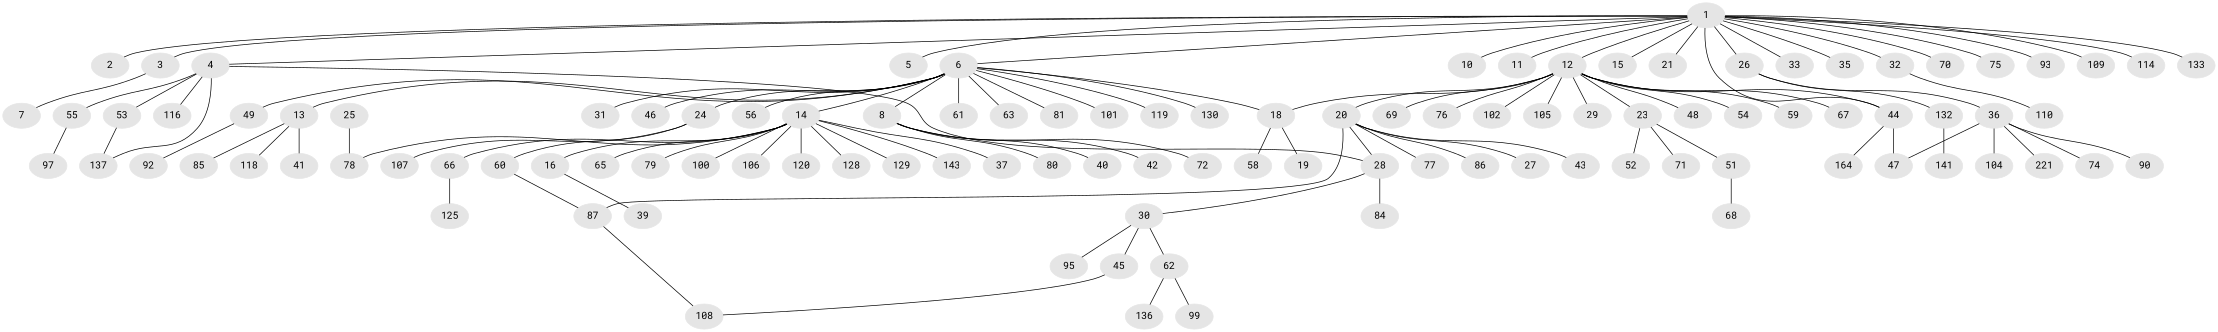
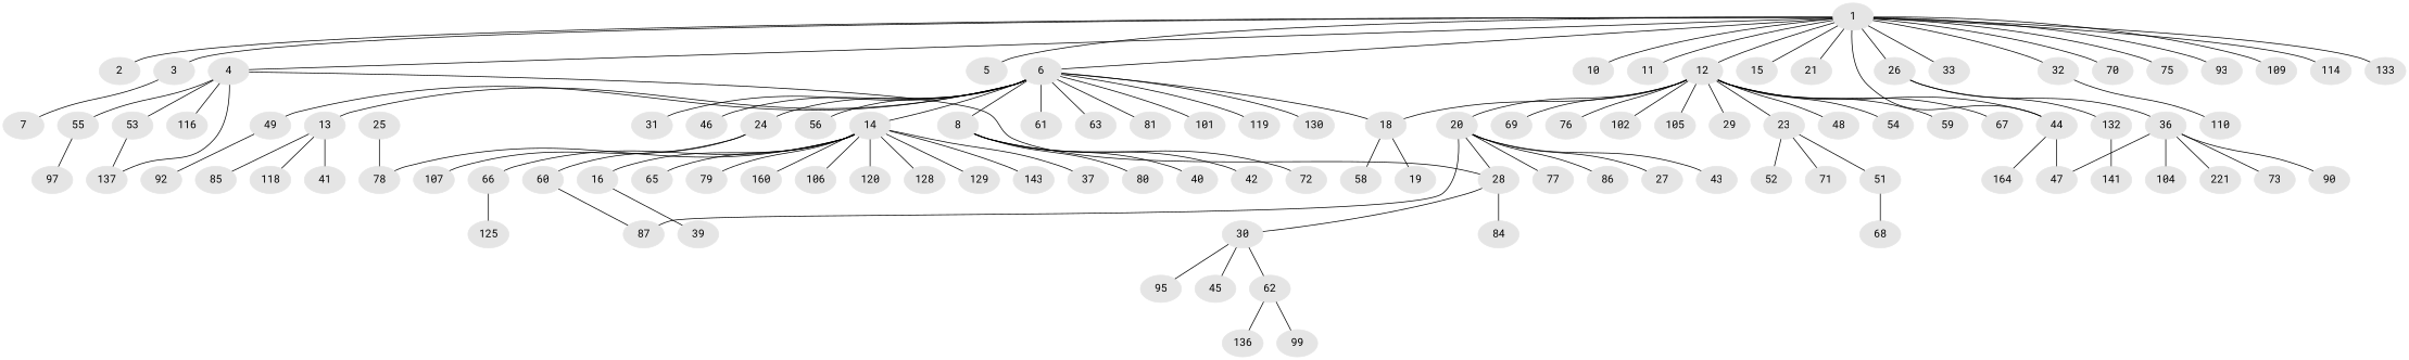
  graph {
    fontname="Roboto Mono"
    node [color=gray90 fontname="Roboto Mono" style=filled]
    edge [fontname="Roboto Mono"]
    1 [super="+57"]
    2
    3
    4 [super="+9"]
    5
    6 [super="+117"]
    10
    11
    12 [super="+91"]
    15
    21 [super="+89"]
    26
    32
    33
-   35
    44 [super="+111"]
    70
    75
    93
    109
    114
    133
    7
    28 [super="+144"]
    53
    55 [super="+122"]
    116
    137
    8 [super="+123"]
    13 [super="+22"]
    14 [super="+17"]
    18 [super="+38"]
    24 [super="+140"]
    31
    46
    49 [super="+142"]
    56 [super="+134"]
    61
    63
    81
    101
    119
    130
    20 [super="+64"]
    23 [super="+83"]
    29 [super="+96"]
    48
    54
    59 [super="+115"]
    67
    69
    76 [super="+113"]
    102
    105
    36 [super="+135"]
    132 [super="+139"]
    110
    47 [super="+73"]
    n59 [label=164]
    30 [super="+131"]
    84
    97
    40
    42
    72
    80
    41
    85
    118
    16 [super="+34"]
    37
    65
    66 [super="+103"]
    79
-   100 [super="+127"]
+   100 [super="+127" label=160]
    106
    120
    128
    129
    143
    78
    19 [super="+82"]
    58
    60 [super="+138"]
    107
    92 [super="+112"]
    27
    43
    77
    86 [super="+94"]
    87
    51
    52
    71 [super="+88"]
    39
    25
    125
-   108
    68
-   74
+   74 [label=73]
    90
    104
    n103 [label=221]
    141
    45 [super="+50"]
    62 [super="+98"]
    95
    99 [super="+126"]
    136
    1 -- 2
    1 -- 3
    1 -- 4
    1 -- 5
    1 -- 6
    1 -- 10
    1 -- 11
    1 -- 12
    1 -- 15
    1 -- 21
    1 -- 26
    1 -- 32
    1 -- 33
-   1 -- 35
    1 -- 44
    1 -- 70
    1 -- 75
    1 -- 93
    1 -- 109
    1 -- 114
    1 -- 133
    3 -- 7
    4 -- 28
    4 -- 53
    4 -- 55
    4 -- 116
    4 -- 137
    6 -- 8
    6 -- 13
    6 -- 14
    6 -- 18
    6 -- 24
    6 -- 31
    6 -- 46
    6 -- 49
    6 -- 56
    6 -- 61
    6 -- 63
    6 -- 81
    6 -- 101
    6 -- 119
    6 -- 130
    12 -- 44
    12 -- 18
    12 -- 20
    12 -- 23
    12 -- 29
    12 -- 48
    12 -- 54
    12 -- 59
    12 -- 67
    12 -- 69
    12 -- 76
    12 -- 102
    12 -- 105
    26 -- 36
    26 -- 132
    32 -- 110
    44 -- 47
    44 -- n59
    28 -- 30
    28 -- 84
    53 -- 137
    55 -- 97
    8 -- 40
    8 -- 42
    8 -- 72
    8 -- 80
    13 -- 41
    13 -- 85
    13 -- 118
    14 -- 16
    14 -- 37
    14 -- 65
    14 -- 66
    14 -- 79
    14 -- 100
    14 -- 106
    14 -- 120
    14 -- 128
    14 -- 129
    14 -- 143
    14 -- 78
    18 -- 19
    18 -- 58
    24 -- 60
    24 -- 107
    49 -- 92
    20 -- 28
    20 -- 27
    20 -- 43
    20 -- 77
    20 -- 86
    20 -- 87
    23 -- 51
    23 -- 52
    23 -- 71
    36 -- 47
    36 -- 74
    36 -- 90
    36 -- 104
    36 -- n103
    132 -- 141
    30 -- 45
    30 -- 62
    30 -- 95
    16 -- 39
    66 -- 125
    60 -- 87
-   87 -- 108
    51 -- 68
    25 -- 78
-   45 -- 108
    62 -- 99
    62 -- 136
  }
